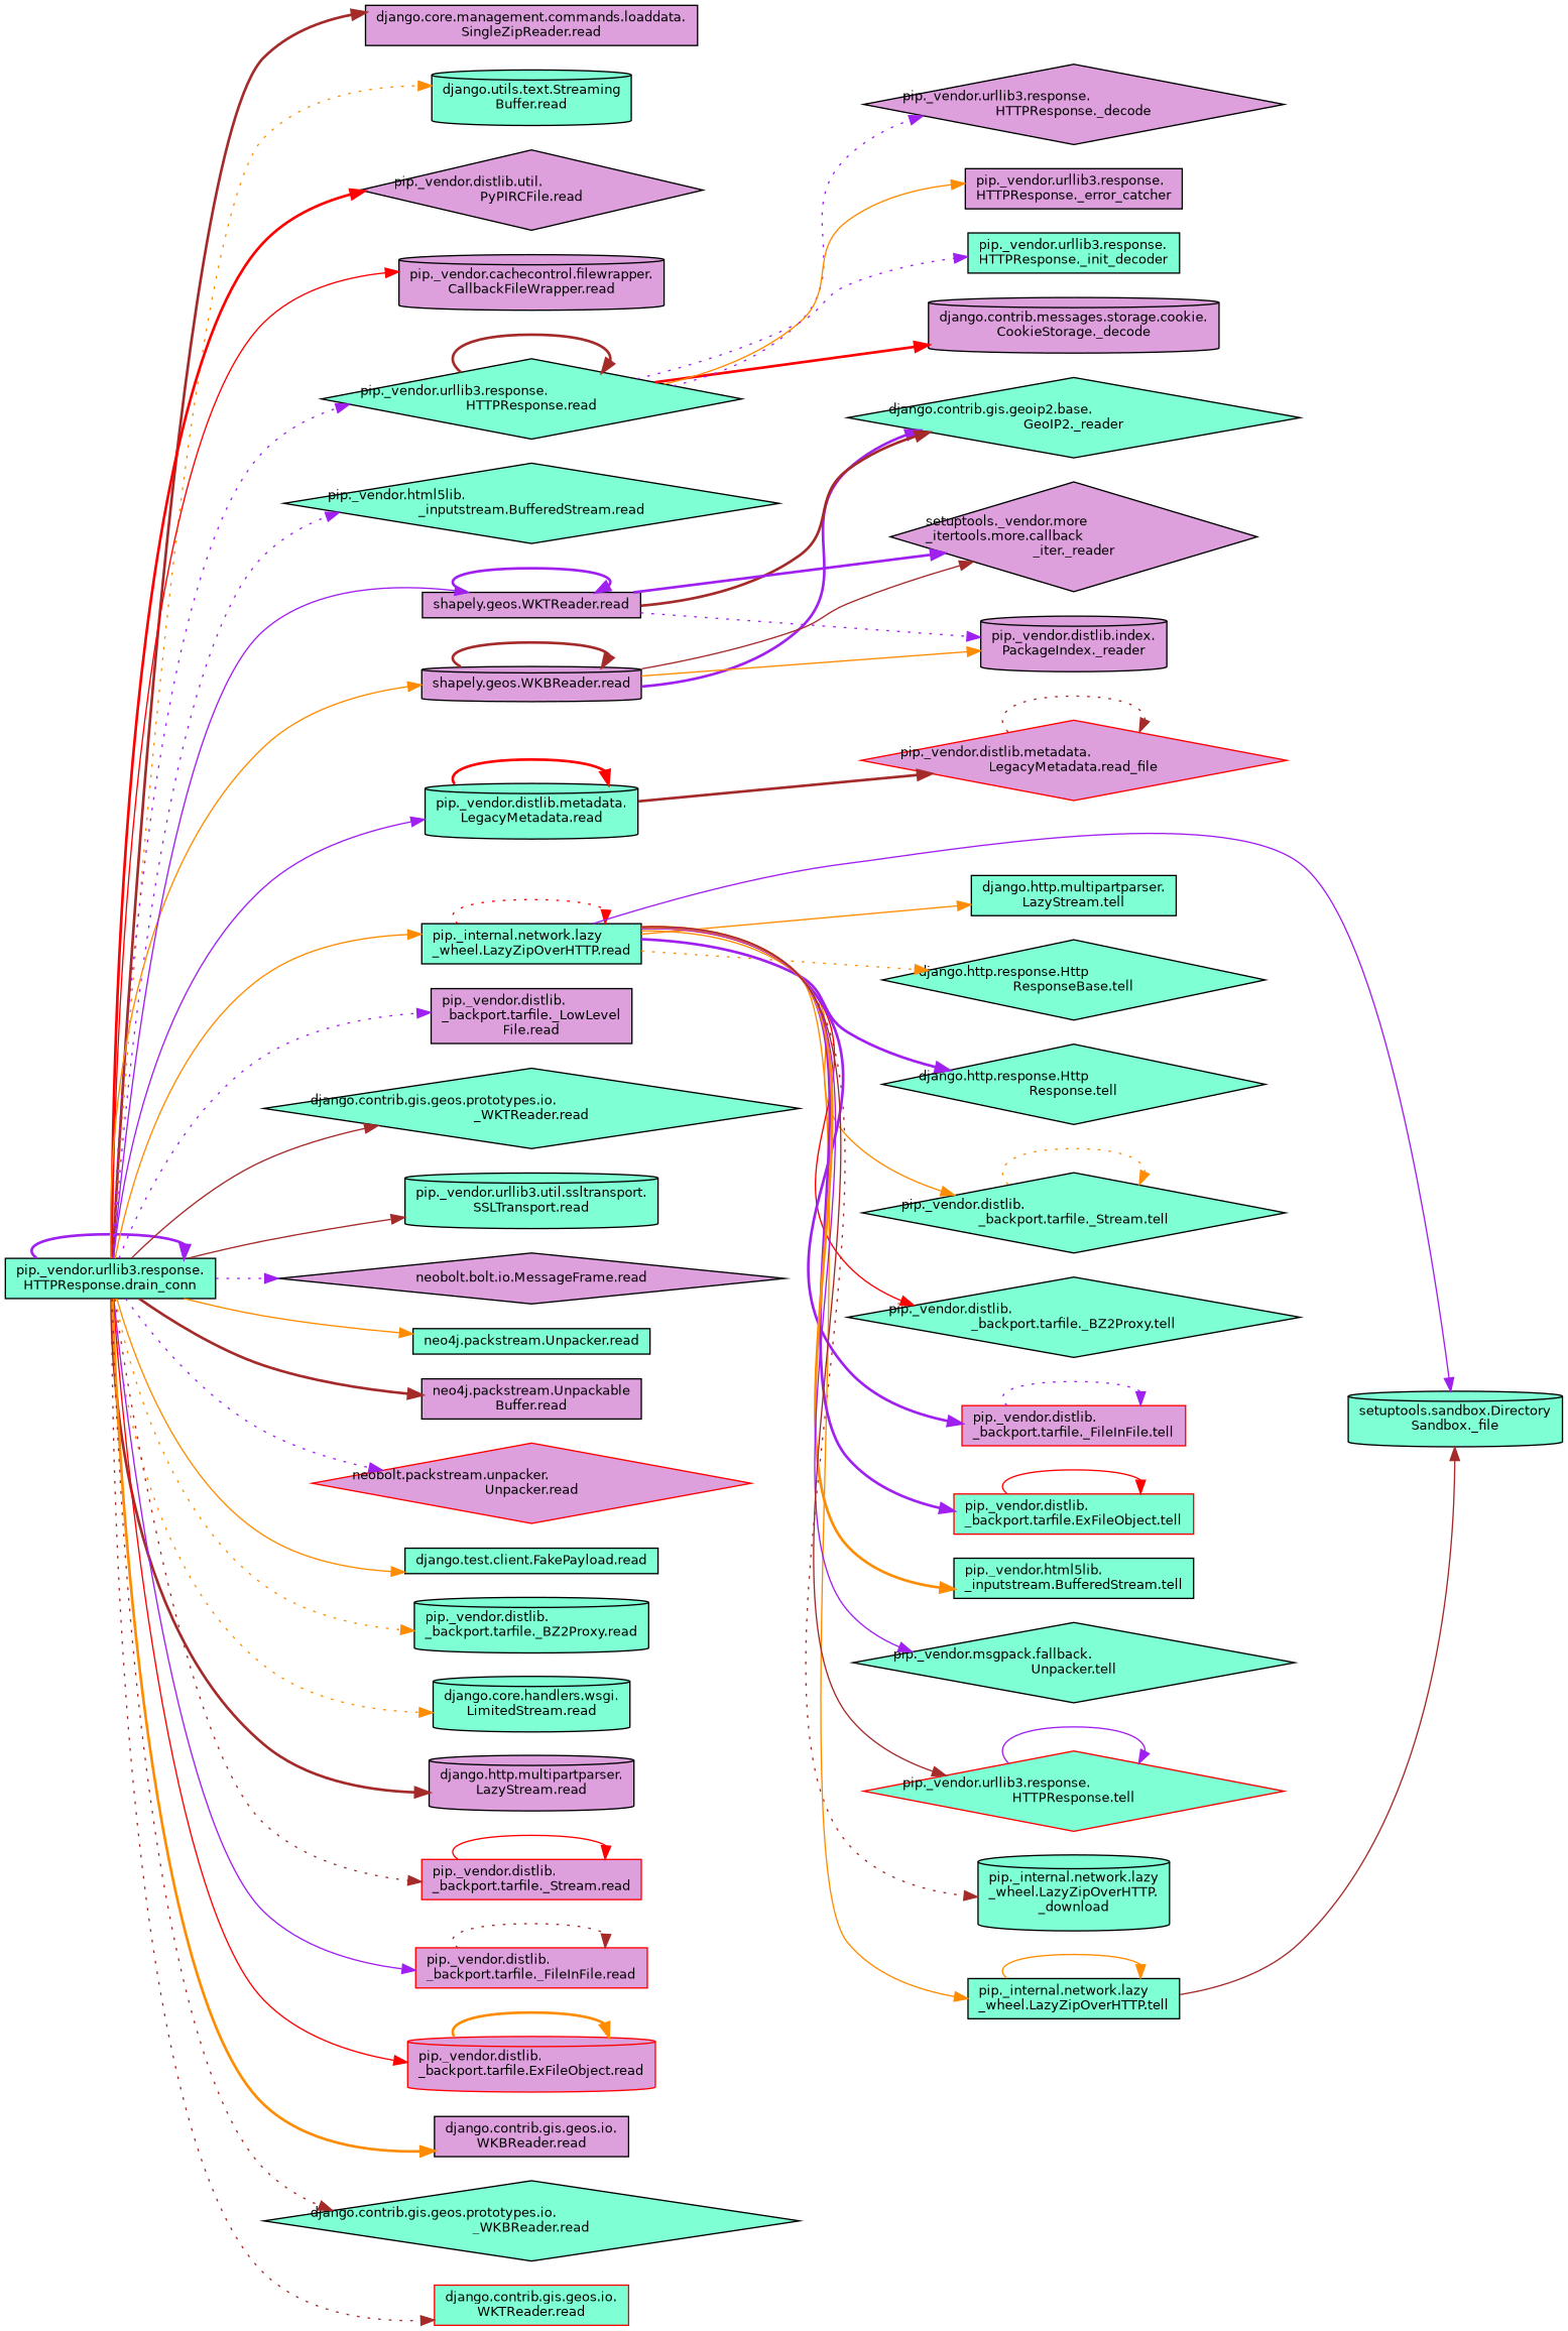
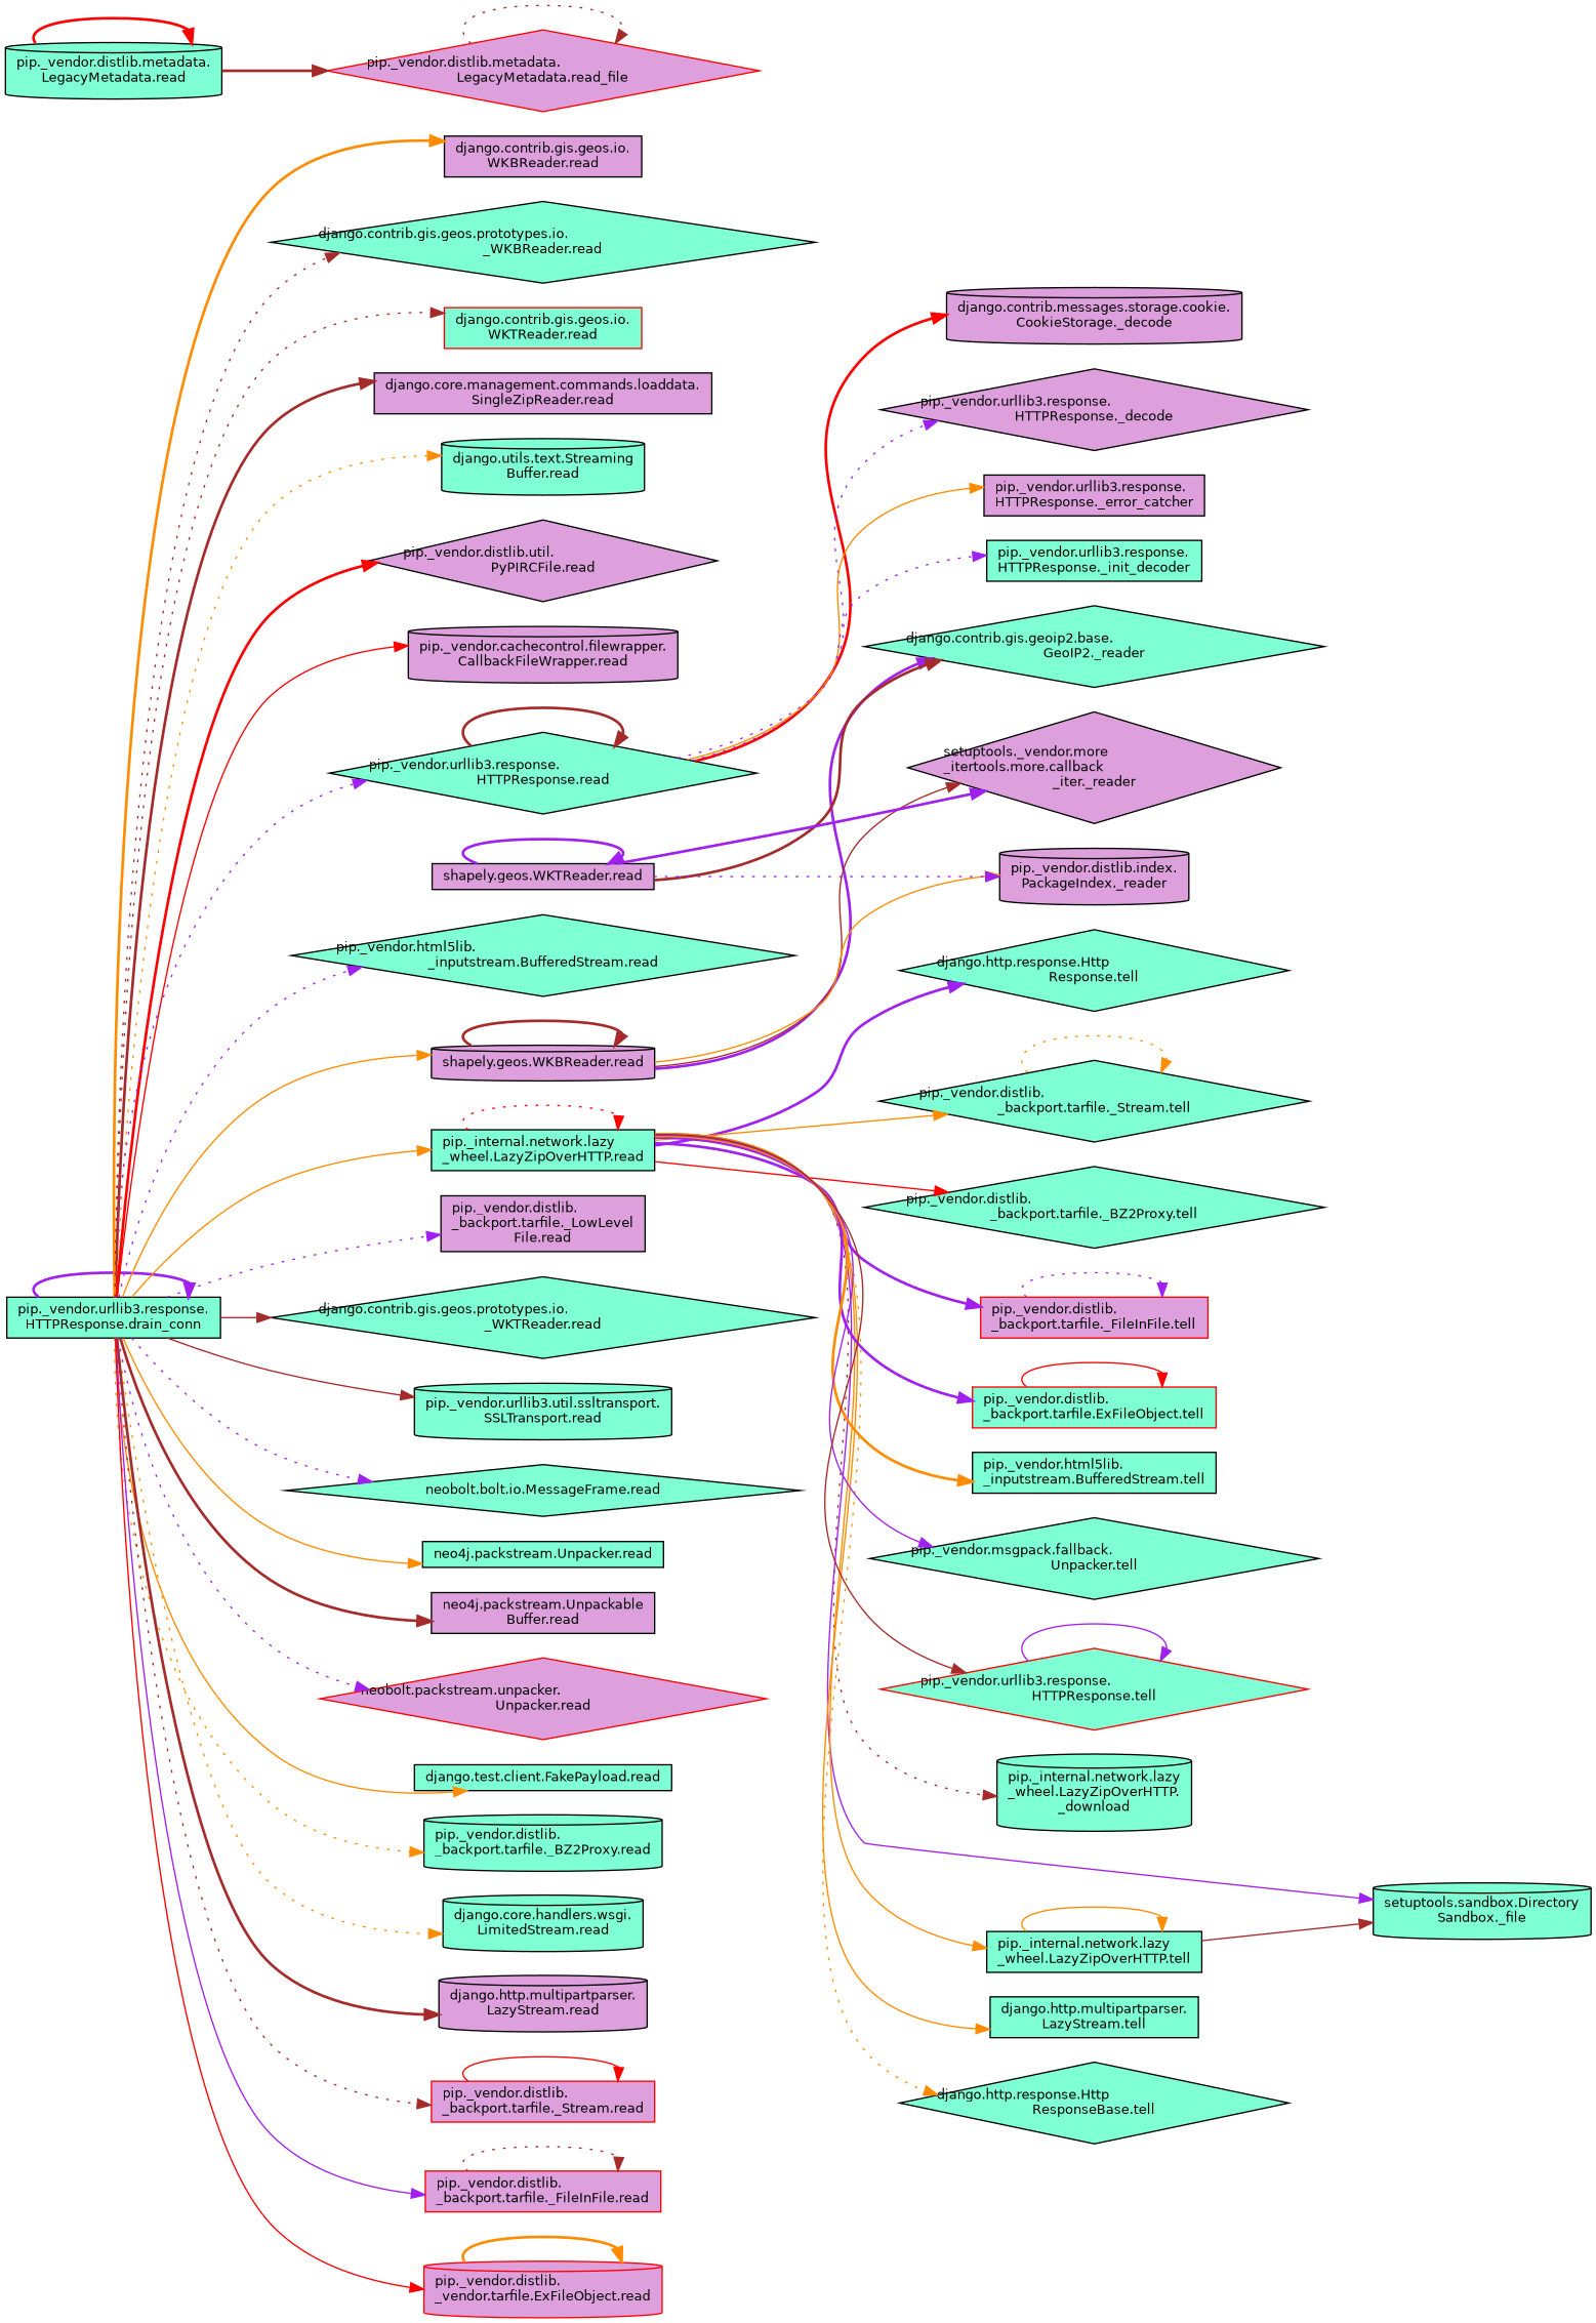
  digraph {
    rankdir=LR
    node [color=black fillcolor=aquamarine fontname=Helvetica fontsize=10 shape=box style=filled]
    edge [color=purple fontname=Helvetica fontsize=10 labelfontname=Helvetica labelfontsize=10 style=solid]
    n1 [fontcolor=black height=0.2 label="pip._vendor.urllib3.response.\lHTTPResponse.drain_conn" width=0.4]
    n2 [fillcolor=plum height=0.2 label="django.core.management.commands.loaddata.\lSingleZipReader.read" width=0.4]
    n3 [height=0.2 label="django.utils.text.Streaming\lBuffer.read" shape=cylinder width=0.4]
    n4 [fillcolor=plum height=0.2 label="pip._vendor.distlib.util.\lPyPIRCFile.read" shape=diamond width=0.4]
    n5 [fillcolor=plum height=0.2 label="pip._vendor.cachecontrol.filewrapper.\lCallbackFileWrapper.read" shape=cylinder width=0.4]
    n6 [height=0.2 label="pip._vendor.urllib3.response.\lHTTPResponse.read" shape=diamond width=0.4]
    n7 [height=0.2 label="pip._vendor.html5lib.\l_inputstream.BufferedStream.read" shape=diamond width=0.4]
    n8 [fillcolor=plum height=0.2 label="shapely.geos.WKBReader.read" shape=cylinder width=0.4]
    n9 [height=0.2 label="pip._vendor.distlib.metadata.\lLegacyMetadata.read" shape=cylinder width=0.4]
    n10 [height=0.2 label="pip._internal.network.lazy\l_wheel.LazyZipOverHTTP.read" width=0.4]
    n11 [fillcolor=plum height=0.2 label="pip._vendor.distlib.\l_backport.tarfile._LowLevel\lFile.read" width=0.4]
    n12 [height=0.2 label="django.contrib.gis.geos.prototypes.io.\l_WKTReader.read" shape=diamond width=0.4]
    n13 [height=0.2 label="pip._vendor.urllib3.util.ssltransport.\lSSLTransport.read" shape=cylinder width=0.4]
-   n14 [fillcolor=plum height=0.2 label="neobolt.bolt.io.MessageFrame.read" shape=diamond width=0.4]
+   n14 [height=0.2 label="neobolt.bolt.io.MessageFrame.read" shape=diamond width=0.4]
    n15 [height=0.2 label="neo4j.packstream.Unpacker.read" width=0.4]
    n16 [fillcolor=plum height=0.2 label="neo4j.packstream.Unpackable\lBuffer.read" width=0.4]
    n17 [color=red fillcolor=plum height=0.2 label="neobolt.packstream.unpacker.\lUnpacker.read" shape=diamond width=0.4]
    n18 [height=0.2 label="django.test.client.FakePayload.read" width=0.4]
    n19 [height=0.2 label="pip._vendor.distlib.\l_backport.tarfile._BZ2Proxy.read" shape=cylinder width=0.4]
    n20 [height=0.2 label="django.core.handlers.wsgi.\lLimitedStream.read" shape=cylinder width=0.4]
    n21 [fillcolor=plum height=0.2 label="django.http.multipartparser.\lLazyStream.read" shape=cylinder width=0.4]
    n22 [color=red fillcolor=plum height=0.2 label="pip._vendor.distlib.\l_backport.tarfile._Stream.read" width=0.4]
    n23 [color=red fillcolor=plum height=0.2 label="pip._vendor.distlib.\l_backport.tarfile._FileInFile.read" width=0.4]
-   n24 [color=red fillcolor=plum height=0.2 label="pip._vendor.distlib.\l_backport.tarfile.ExFileObject.read" shape=cylinder width=0.4]
+   n24 [color=red fillcolor=plum height=0.2 label="pip._vendor.distlib.\l_vendor.tarfile.ExFileObject.read" shape=cylinder width=0.4]
    n25 [fillcolor=plum height=0.2 label="shapely.geos.WKTReader.read" width=0.4]
    n26 [fillcolor=plum height=0.2 label="django.contrib.gis.geos.io.\lWKBReader.read" width=0.4]
    n27 [height=0.2 label="django.contrib.gis.geos.prototypes.io.\l_WKBReader.read" shape=diamond width=0.4]
    n28 [color=red height=0.2 label="django.contrib.gis.geos.io.\lWKTReader.read" width=0.4]
    n29 [fillcolor=plum height=0.2 label="django.contrib.messages.storage.cookie.\lCookieStorage._decode" shape=cylinder width=0.4]
    n30 [fillcolor=plum height=0.2 label="pip._vendor.urllib3.response.\lHTTPResponse._decode" shape=diamond width=0.4]
    n31 [fillcolor=plum height=0.2 label="pip._vendor.urllib3.response.\lHTTPResponse._error_catcher" width=0.4]
    n32 [height=0.2 label="pip._vendor.urllib3.response.\lHTTPResponse._init_decoder" width=0.4]
    n33 [height=0.2 label="django.contrib.gis.geoip2.base.\lGeoIP2._reader" shape=diamond width=0.4]
    n34 [fillcolor=plum height=0.2 label="setuptools._vendor.more\l_itertools.more.callback\l_iter._reader" shape=diamond width=0.4]
    n35 [fillcolor=plum height=0.2 label="pip._vendor.distlib.index.\lPackageIndex._reader" shape=cylinder width=0.4]
    n36 [color=red fillcolor=plum height=0.2 label="pip._vendor.distlib.metadata.\lLegacyMetadata.read_file" shape=diamond width=0.4]
    n37 [height=0.2 label="pip._internal.network.lazy\l_wheel.LazyZipOverHTTP.\l_download" shape=cylinder width=0.4]
    n38 [height=0.2 label="setuptools.sandbox.Directory\lSandbox._file" shape=cylinder width=0.4]
    n39 [height=0.2 label="django.http.multipartparser.\lLazyStream.tell" width=0.4]
    n40 [height=0.2 label="django.http.response.Http\lResponseBase.tell" shape=diamond width=0.4]
    n41 [height=0.2 label="django.http.response.Http\lResponse.tell" shape=diamond width=0.4]
    n42 [height=0.2 label="pip._internal.network.lazy\l_wheel.LazyZipOverHTTP.tell" width=0.4]
    n43 [height=0.2 label="pip._vendor.distlib.\l_backport.tarfile._Stream.tell" shape=diamond width=0.4]
    n44 [height=0.2 label="pip._vendor.distlib.\l_backport.tarfile._BZ2Proxy.tell" shape=diamond width=0.4]
    n45 [color=red fillcolor=plum height=0.2 label="pip._vendor.distlib.\l_backport.tarfile._FileInFile.tell" width=0.4]
    n46 [color=red height=0.2 label="pip._vendor.distlib.\l_backport.tarfile.ExFileObject.tell" width=0.4]
    n47 [height=0.2 label="pip._vendor.html5lib.\l_inputstream.BufferedStream.tell" width=0.4]
    n48 [height=0.2 label="pip._vendor.msgpack.fallback.\lUnpacker.tell" shape=diamond width=0.4]
    n49 [color=red height=0.2 label="pip._vendor.urllib3.response.\lHTTPResponse.tell" shape=diamond width=0.4]
    n1 -> n1 [style=bold]
    n1 -> n2 [color=brown style=bold]
    n1 -> n3 [color=darkorange style=dotted]
    n1 -> n4 [color=red style=bold]
    n1 -> n5 [color=red]
    n1 -> n6 [style=dotted]
    n1 -> n7 [style=dotted]
    n1 -> n8 [color=darkorange]
-   n1 -> n9
    n1 -> n10 [color=darkorange]
    n1 -> n11 [style=dotted]
    n1 -> n12 [color=brown]
    n1 -> n13 [color=brown]
    n1 -> n14 [style=dotted]
    n1 -> n15 [color=darkorange]
    n1 -> n16 [color=brown style=bold]
    n1 -> n17 [style=dotted]
    n1 -> n18 [color=darkorange]
    n1 -> n19 [color=darkorange style=dotted]
    n1 -> n20 [color=darkorange style=dotted]
    n1 -> n21 [color=brown style=bold]
    n1 -> n22 [color=brown style=dotted]
    n1 -> n23
    n1 -> n24 [color=red]
-   n1 -> n25
    n1 -> n26 [color=darkorange style=bold]
    n1 -> n27 [color=brown style=dotted]
    n1 -> n28 [color=brown style=dotted]
    n6 -> n6 [color=brown style=bold]
    n6 -> n29 [color=red style=bold]
    n6 -> n30 [style=dotted]
    n6 -> n31 [color=darkorange]
    n6 -> n32 [style=dotted]
    n8 -> n8 [color=brown style=bold]
    n8 -> n33 [style=bold]
    n8 -> n34 [color=brown]
    n8 -> n35 [color=darkorange]
    n9 -> n9 [color=red style=bold]
    n9 -> n36 [color=brown style=bold]
    n10 -> n10 [color=red style=dotted]
    n10 -> n37 [color=brown style=dotted]
    n10 -> n38
    n10 -> n39 [color=darkorange]
    n10 -> n40 [color=darkorange style=dotted]
    n10 -> n41 [style=bold]
    n10 -> n42 [color=darkorange]
    n10 -> n43 [color=darkorange]
    n10 -> n44 [color=red]
    n10 -> n45 [style=bold]
    n10 -> n46 [style=bold]
    n10 -> n47 [color=darkorange style=bold]
    n10 -> n48
    n10 -> n49 [color=brown]
    n22 -> n22 [color=red]
    n23 -> n23 [color=brown style=dotted]
    n24 -> n24 [color=darkorange style=bold]
    n25 -> n25 [style=bold]
    n25 -> n33 [color=brown style=bold]
    n25 -> n34 [style=bold]
    n25 -> n35 [style=dotted]
    n36 -> n36 [color=brown style=dotted]
    n42 -> n38 [color=brown]
    n42 -> n42 [color=darkorange]
    n43 -> n43 [color=darkorange style=dotted]
    n45 -> n45 [style=dotted]
    n46 -> n46 [color=red]
    n49 -> n49
  }
